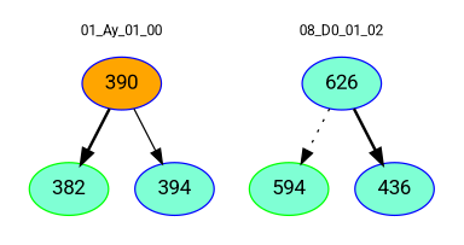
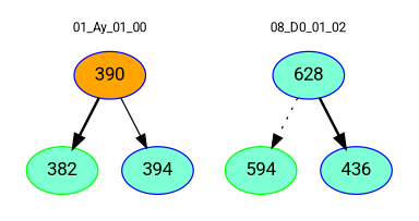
  digraph {
    fontname=Roboto
    node [color=blue fillcolor=aquamarine fontname=Roboto style=filled]
    edge [color=black fontname=Roboto style=bold]
    n1 [fillcolor=orange label=390]
    n2 [color=green label=382]
    n3 [label=394]
-   n4 [label=626]
+   n4 [label=628]
    n5 [color=green label=594]
    n6 [label=436]
    subgraph cluster_1 {
      color=white
      fontsize=10
      label="01_Ay_01_00"
      n1
      n2
      n3
    }
    subgraph cluster_2 {
      color=white
      fontsize=10
      label="08_D0_01_02"
      n4
      n5
      n6
    }
    n1 -> n2
    n1 -> n3 [style=solid]
    n4 -> n5 [style=dotted]
    n4 -> n6
  }
